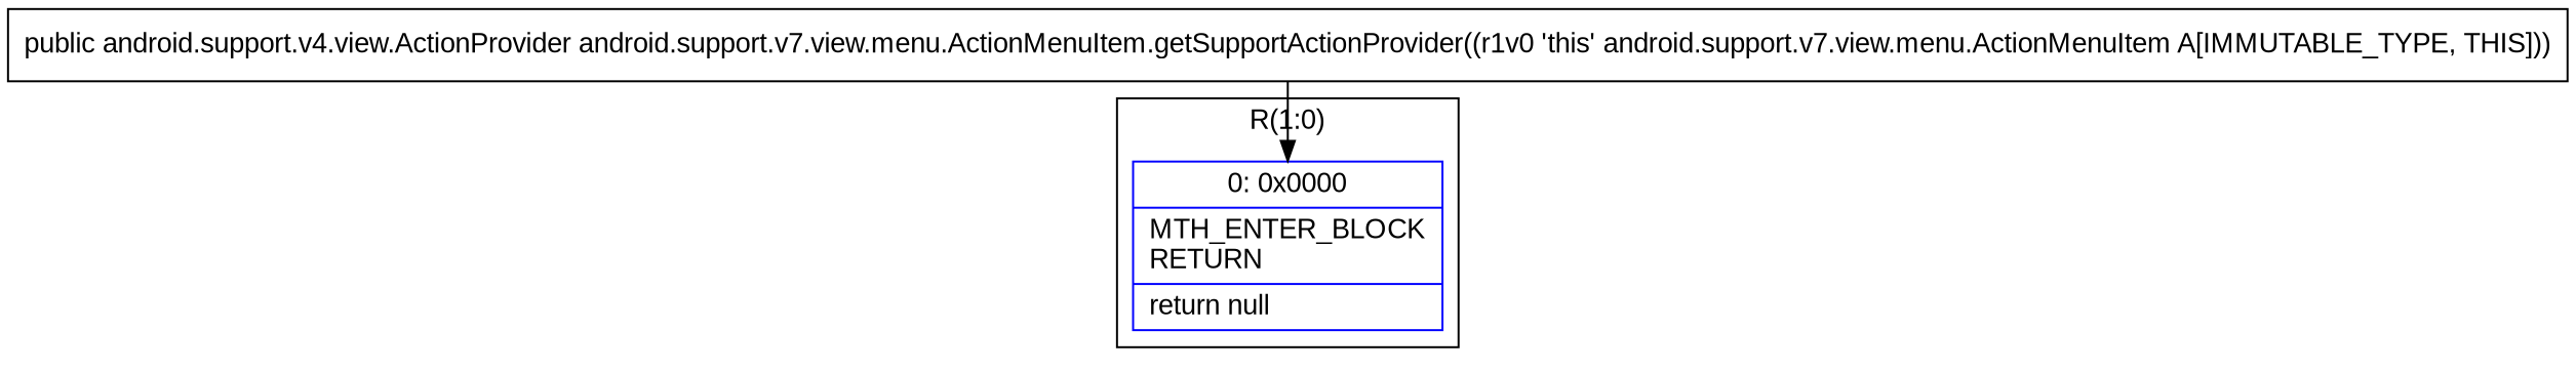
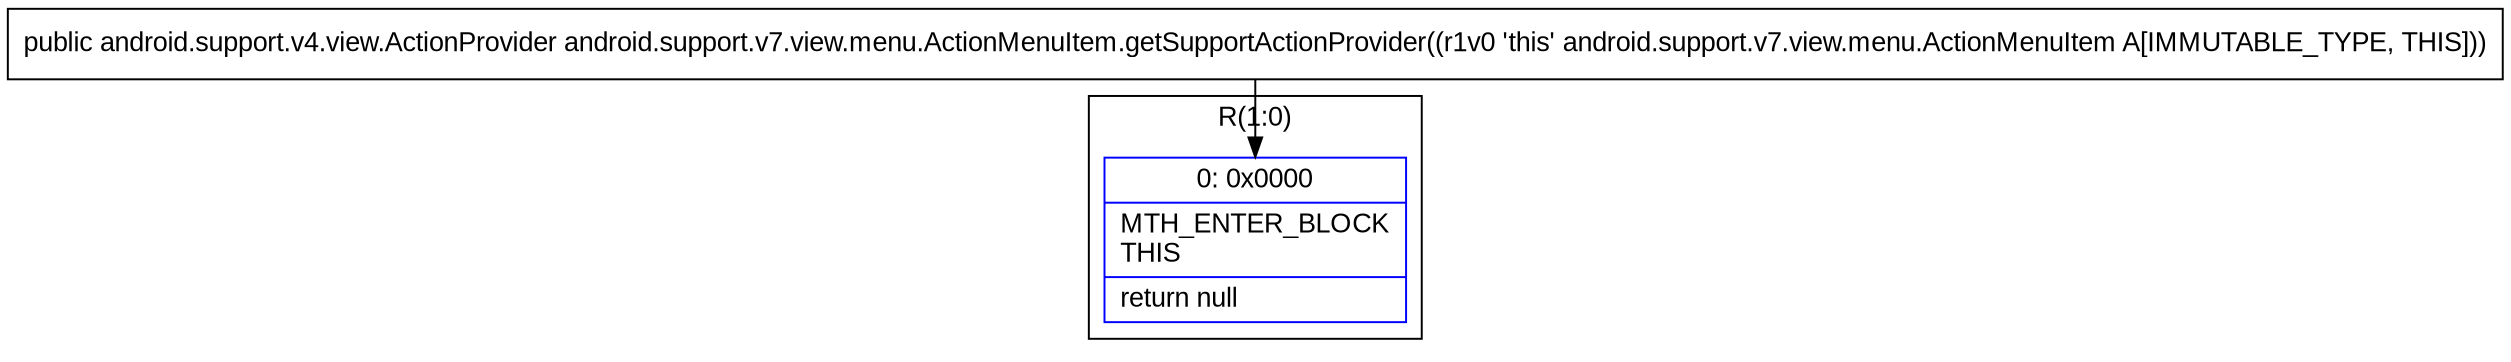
  digraph {
    fontname="Liberation Sans"
    node [shape=record fontname="Liberation Sans"]
-   n1 [color=blue label="{0\:\ 0x0000|MTH_ENTER_BLOCK\lRETURN\l|return null\l}"]
+   n1 [color=blue label="{0\:\ 0x0000|MTH_ENTER_BLOCK\lTHIS\l|return null\l}"]
    n2 [label="{public android.support.v4.view.ActionProvider android.support.v7.view.menu.ActionMenuItem.getSupportActionProvider((r1v0 'this' android.support.v7.view.menu.ActionMenuItem A[IMMUTABLE_TYPE, THIS])) }"]
    subgraph cluster_1 {
      label="R(1:0)"
      n1
    }
    n2 -> n1 [fontname="Liberation Sans"]
  }
